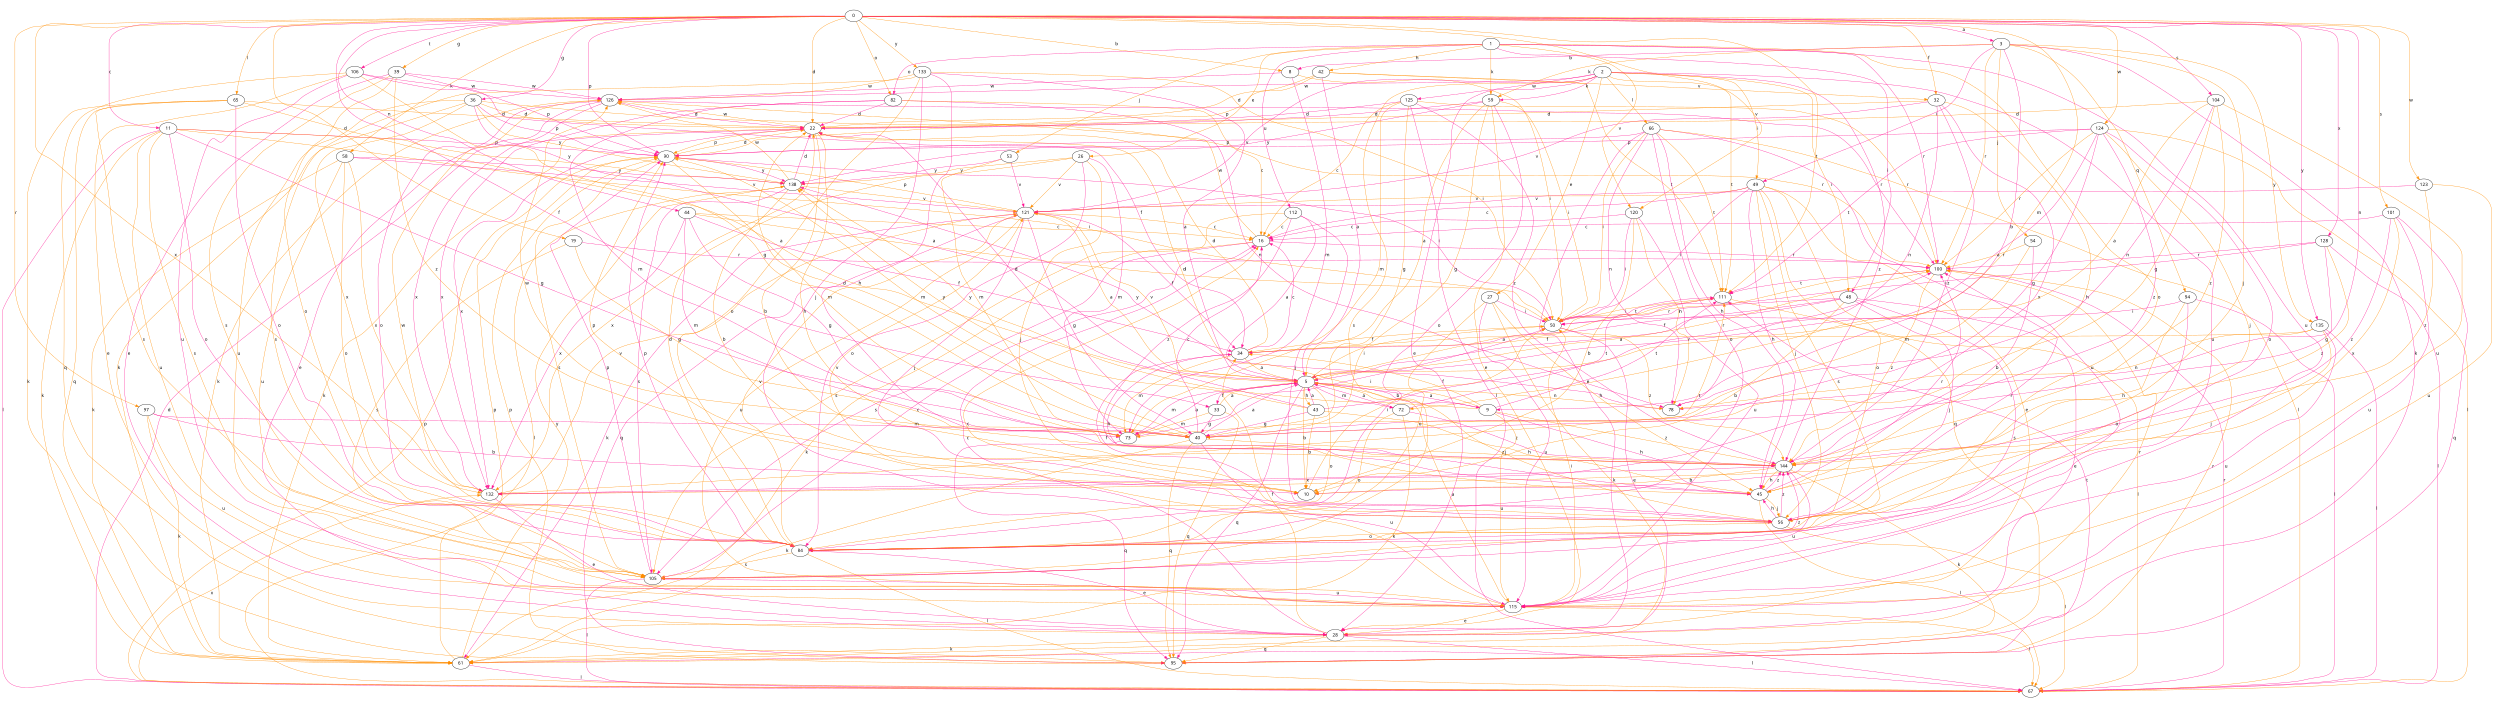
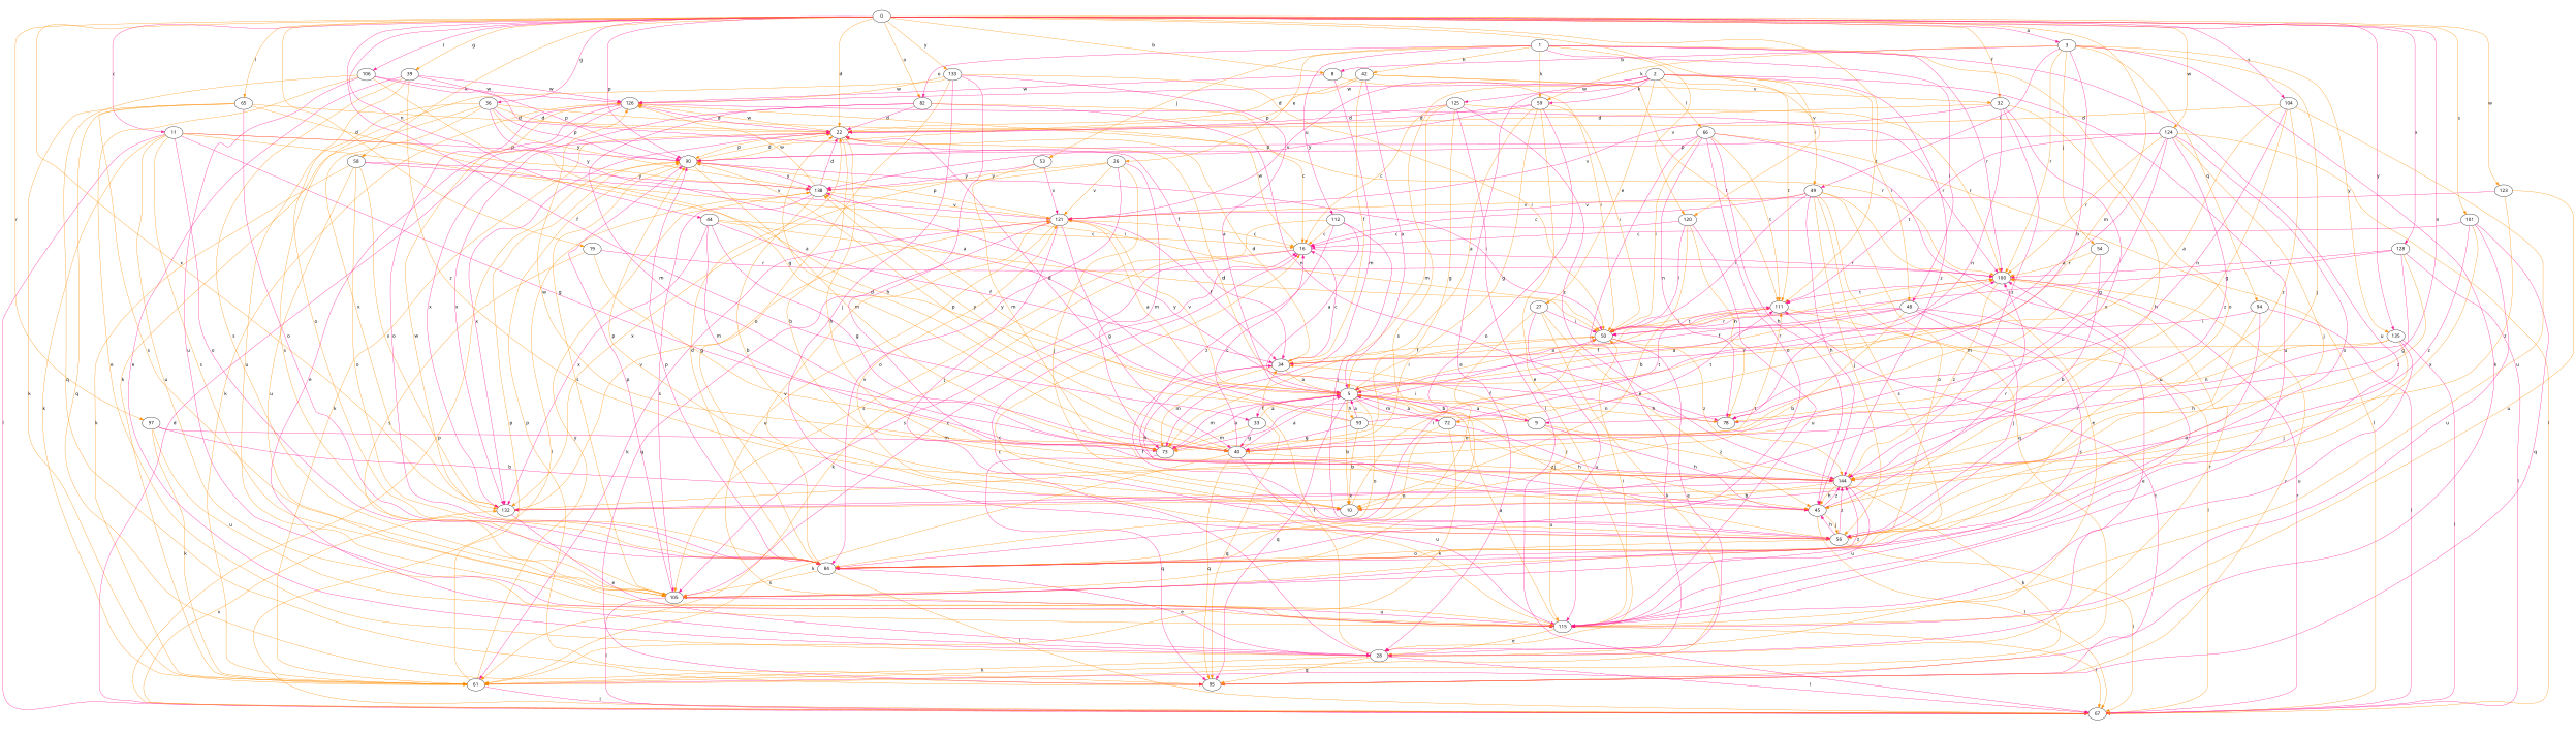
  strict digraph {
    fontname="Noto Sans"
    node [fontname="Noto Sans"]
    edge [color=darkorange fontname="Noto Sans"]
    0
    3
    8
    11
    19
    22
    32
    33
    36
    39
    58
    65
    72
    n14 [label=44]
    78
    n16 [label=82]
    90
    97
    101
    104
    106
    111
    120
    123
    124
    128
    132
    133
    135
    59
    100
    49
    9
    54
    56
    61
    94
    126
    50
    73
    84
    115
    105
    138
    40
    67
    10
    45
    121
    144
    5
    95
    28
    34
    16
    1
    26
    42
    48
    53
    112
    2
    27
    66
    125
-   43
+   43 [label=93]
    0 -> 3 [color=deeppink label=a]
    0 -> 8 [label=b]
    0 -> 11 [color=deeppink label=c]
    0 -> 19 [label=d]
    0 -> 22 [label=d]
    0 -> 32 [label=f]
    0 -> 33 [color=deeppink label=f]
    0 -> 36 [color=deeppink label=g]
    0 -> 39 [label=g]
    0 -> 58 [label=k]
    0 -> 65 [label=l]
    0 -> 72 [label=m]
    0 -> n14 [color=deeppink label=n]
    0 -> 78 [color=deeppink label=n]
    0 -> n16 [label=o]
    0 -> 90 [color=deeppink label=p]
    0 -> 97 [label=r]
    0 -> 101 [label=s]
    0 -> 104 [color=deeppink label=s]
    0 -> 106 [color=deeppink label=t]
    0 -> 111 [label=t]
    0 -> 120 [label=v]
    0 -> 123 [label=w]
    0 -> 124 [label=w]
    0 -> 128 [color=deeppink label=x]
    0 -> 132 [label=x]
    0 -> 133 [label=y]
    0 -> 135 [color=deeppink label=y]
    3 -> 8 [color=deeppink label=b]
    3 -> 135 [label=y]
    3 -> 59 [label=k]
    3 -> 100 [label=r]
    3 -> 49 [color=deeppink label=i]
    3 -> 9 [color=deeppink label=b]
    3 -> 54 [label=j]
    3 -> 56 [label=j]
    3 -> 61 [color=deeppink label=k]
    3 -> 94 [label=q]
    8 -> 126 [color=deeppink label=w]
    8 -> 50 [label=i]
    8 -> 73 [color=deeppink label=m]
    11 -> 90 [color=deeppink label=p]
    11 -> 61 [label=k]
    11 -> 50 [label=i]
    11 -> 84 [color=deeppink label=o]
    11 -> 115 [label=u]
    11 -> 105 [label=s]
    11 -> 138 [label=y]
    11 -> 40 [color=deeppink label=g]
    11 -> 67 [color=deeppink label=l]
    19 -> 100 [color=deeppink label=r]
    19 -> 105 [label=s]
    19 -> 40 [label=g]
    22 -> 90 [label=p]
    22 -> 132 [color=deeppink label=x]
    22 -> 61 [label=k]
    22 -> 126 [label=w]
    22 -> 10 [label=b]
    22 -> 45 [label=h]
    32 -> 22 [label=d]
    32 -> 78 [color=deeppink label=n]
    32 -> 132 [color=deeppink label=x]
    32 -> 45 [label=h]
    32 -> 121 [color=deeppink label=v]
    32 -> 144 [color=deeppink label=z]
    33 -> 73 [label=m]
    33 -> 40 [color=deeppink label=g]
    33 -> 5 [label=a]
    33 -> 95 [label=q]
    36 -> 22 [label=d]
    36 -> 90 [color=deeppink label=p]
    36 -> 132 [label=x]
    36 -> 100 [label=r]
    36 -> 115 [label=u]
    36 -> 105 [label=s]
    36 -> 138 [label=y]
    36 -> 5 [color=deeppink label=a]
    39 -> 90 [color=deeppink label=p]
    39 -> 126 [color=deeppink label=w]
    39 -> 84 [label=o]
    39 -> 105 [label=s]
    39 -> 144 [label=z]
    39 -> 28 [color=deeppink label=e]
    58 -> 132 [label=x]
    58 -> 61 [label=k]
    58 -> 84 [label=o]
    58 -> 115 [label=u]
    58 -> 138 [color=deeppink label=y]
    58 -> 121 [color=deeppink label=v]
    65 -> 22 [label=d]
    65 -> 61 [label=k]
    65 -> 84 [color=deeppink label=o]
    65 -> 105 [label=s]
    65 -> 5 [label=a]
    65 -> 95 [label=q]
    72 -> 111 [color=deeppink label=t]
    72 -> 61 [label=k]
    72 -> 84 [label=o]
    72 -> 144 [color=deeppink label=z]
    72 -> 5 [color=deeppink label=a]
    n14 -> 132 [color=deeppink label=x]
    n14 -> 50 [label=i]
    n14 -> 73 [color=deeppink label=m]
    n14 -> 40 [color=deeppink label=g]
    n14 -> 34 [color=deeppink label=f]
    n14 -> 16 [label=c]
    78 -> 138 [color=deeppink label=y]
    n16 -> 22 [color=deeppink label=d]
    n16 -> 78 [color=deeppink label=n]
    n16 -> 132 [color=deeppink label=x]
    n16 -> 73 [color=deeppink label=m]
    n16 -> 16 [label=c]
    90 -> 22 [label=d]
    90 -> 50 [color=deeppink label=i]
    90 -> 73 [label=m]
    90 -> 105 [label=s]
    90 -> 138 [color=deeppink label=y]
    97 -> 61 [label=k]
    97 -> 73 [color=deeppink label=m]
    97 -> 115 [label=u]
    97 -> 10 [color=deeppink label=b]
    101 -> 132 [label=x]
    101 -> 115 [color=deeppink label=u]
    101 -> 144 [color=deeppink label=z]
    101 -> 95 [color=deeppink label=q]
    101 -> 16 [color=deeppink label=c]
    104 -> 22 [label=d]
    104 -> 78 [color=deeppink label=n]
    104 -> 115 [label=u]
    104 -> 40 [label=g]
    104 -> 144 [label=z]
    104 -> 5 [label=a]
    106 -> 126 [color=deeppink label=w]
    106 -> 115 [color=deeppink label=u]
    106 -> 40 [label=g]
    106 -> 95 [label=q]
    106 -> 28 [label=e]
    106 -> 34 [color=deeppink label=f]
    111 -> 50 [label=i]
    111 -> 67 [label=l]
    111 -> 5 [label=a]
    120 -> 78 [label=n]
    120 -> 50 [color=deeppink label=i]
    120 -> 115 [color=deeppink label=u]
    120 -> 10 [label=b]
    120 -> 16 [color=deeppink label=c]
    123 -> 115 [label=u]
    123 -> 121 [color=deeppink label=v]
    123 -> 144 [label=z]
    124 -> 90 [color=deeppink label=p]
    124 -> 111 [color=deeppink label=t]
    124 -> 100 [label=r]
    124 -> 56 [label=j]
    124 -> 84 [color=deeppink label=o]
    124 -> 40 [color=deeppink label=g]
    124 -> 67 [label=l]
    124 -> 144 [color=deeppink label=z]
    124 -> 5 [color=deeppink label=a]
    128 -> 100 [color=deeppink label=r]
    128 -> 50 [color=deeppink label=i]
    128 -> 40 [color=deeppink label=g]
    128 -> 67 [color=deeppink label=l]
    128 -> 144 [label=z]
    132 -> 111 [label=t]
    132 -> 121 [label=v]
    132 -> 28 [color=deeppink label=e]
    133 -> 56 [color=deeppink label=j]
    133 -> 61 [label=k]
    133 -> 126 [label=w]
    133 -> 50 [label=i]
    133 -> 84 [label=o]
    133 -> 45 [color=deeppink label=h]
    133 -> 5 [color=deeppink label=a]
    135 -> 78 [label=n]
    135 -> 56 [label=j]
    135 -> 115 [color=deeppink label=u]
    135 -> 67 [color=deeppink label=l]
    135 -> 34 [label=f]
    59 -> 22 [color=deeppink label=d]
    59 -> 50 [label=i]
    59 -> 84 [color=deeppink label=o]
    59 -> 138 [color=deeppink label=y]
    59 -> 40 [label=g]
    59 -> 5 [label=a]
    59 -> 28 [label=e]
    100 -> 111 [color=deeppink label=t]
    100 -> 144 [label=z]
    49 -> 56 [label=j]
    49 -> 50 [color=deeppink label=i]
    49 -> 84 [label=o]
    49 -> 105 [label=s]
    49 -> 45 [color=deeppink label=h]
    49 -> 121 [label=v]
    49 -> 95 [label=q]
    49 -> 28 [label=e]
    49 -> 16 [color=deeppink label=c]
    9 -> 22 [label=d]
    9 -> 111 [color=deeppink label=t]
    9 -> 115 [label=u]
    9 -> 138 [label=y]
    9 -> 45 [color=deeppink label=h]
    9 -> 144 [label=z]
    9 -> 5 [color=deeppink label=a]
    9 -> 34 [label=f]
    54 -> 100 [label=r]
    54 -> 73 [label=m]
    54 -> 10 [color=deeppink label=b]
    56 -> 100 [color=deeppink label=r]
    56 -> 84 [label=o]
    56 -> 67 [label=l]
    56 -> 45 [color=deeppink label=h]
    56 -> 121 [label=v]
    56 -> 144 [color=deeppink label=z]
    56 -> 34 [color=deeppink label=f]
    61 -> 90 [label=p]
    61 -> 138 [label=y]
    61 -> 67 [color=deeppink label=l]
    94 -> 50 [color=deeppink label=i]
    94 -> 84 [color=deeppink label=o]
    94 -> 67 [color=deeppink label=l]
    94 -> 45 [label=h]
    126 -> 22 [color=deeppink label=d]
    126 -> 132 [color=deeppink label=x]
    126 -> 100 [color=deeppink label=r]
    126 -> 61 [label=k]
    126 -> 84 [color=deeppink label=o]
    126 -> 28 [color=deeppink label=e]
    50 -> 111 [color=deeppink label=t]
    50 -> 144 [label=z]
    50 -> 28 [color=deeppink label=e]
    50 -> 34 [label=f]
    73 -> 50 [color=deeppink label=i]
    73 -> 5 [color=deeppink label=a]
    73 -> 95 [color=deeppink label=q]
    84 -> 22 [label=d]
    84 -> 90 [color=deeppink label=p]
    84 -> 126 [label=w]
    84 -> 105 [label=s]
    84 -> 67 [label=l]
    84 -> 121 [label=v]
    84 -> 28 [color=deeppink label=e]
    115 -> 50 [label=i]
    115 -> 67 [label=l]
    115 -> 5 [label=a]
    115 -> 28 [label=e]
    115 -> 16 [label=c]
    105 -> 90 [color=deeppink label=p]
    105 -> 115 [color=deeppink label=u]
    105 -> 67 [color=deeppink label=l]
    105 -> 144 [color=deeppink label=z]
    105 -> 16 [color=deeppink label=c]
    138 -> 22 [color=deeppink label=d]
    138 -> 126 [label=w]
    138 -> 105 [color=deeppink label=s]
    138 -> 67 [label=l]
    138 -> 10 [label=b]
    138 -> 121 [label=v]
    40 -> 22 [label=d]
-   40 -> 90 [label=m]
+   40 -> 90 [label=p]
    40 -> 61 [label=k]
    40 -> 115 [color=deeppink label=u]
    40 -> 144 [label=z]
    40 -> 5 [color=deeppink label=a]
    40 -> 95 [label=q]
    40 -> 16 [color=deeppink label=c]
    67 -> 22 [color=deeppink label=d]
    67 -> 90 [label=p]
    67 -> 132 [label=x]
    67 -> 100 [color=deeppink label=r]
    10 -> 90 [label=p]
    10 -> 50 [label=i]
    45 -> 100 [color=deeppink label=r]
    45 -> 56 [label=j]
    45 -> 67 [label=l]
    45 -> 144 [color=deeppink label=z]
    121 -> 90 [label=p]
    121 -> 56 [color=deeppink label=j]
    121 -> 61 [color=deeppink label=k]
    121 -> 115 [label=u]
    121 -> 40 [color=deeppink label=g]
    121 -> 5 [label=a]
    121 -> 95 [color=deeppink label=q]
    121 -> 34 [color=deeppink label=f]
    121 -> 16 [label=c]
    144 -> 132 [color=deeppink label=x]
    144 -> 61 [label=k]
    144 -> 126 [label=w]
    144 -> 115 [color=deeppink label=u]
    144 -> 10 [label=b]
    144 -> 45 [label=h]
    5 -> 33 [color=deeppink label=f]
    5 -> 72 [color=deeppink label=m]
    5 -> 78 [label=n]
    5 -> 100 [label=r]
    5 -> 9 [color=deeppink label=b]
    5 -> 56 [label=j]
    5 -> 50 [label=i]
    5 -> 73 [color=deeppink label=m]
    5 -> 84 [label=o]
    5 -> 10 [label=b]
    5 -> 121 [label=v]
    5 -> 95 [color=deeppink label=q]
    5 -> 43 [label=h]
    95 -> 90 [label=p]
    95 -> 111 [color=deeppink label=t]
    95 -> 100 [label=r]
    28 -> 100 [label=r]
    28 -> 61 [label=k]
    28 -> 67 [color=deeppink label=l]
    28 -> 95 [label=q]
    28 -> 34 [label=f]
    28 -> 16 [color=deeppink label=c]
    34 -> 22 [label=d]
    34 -> 100 [label=r]
    34 -> 73 [label=m]
    34 -> 45 [color=deeppink label=h]
    34 -> 5 [label=a]
    34 -> 16 [color=deeppink label=c]
    16 -> 100 [color=deeppink label=r]
    16 -> 61 [label=k]
    16 -> 126 [label=w]
    16 -> 105 [color=deeppink label=s]
    1 -> n16 [color=deeppink label=o]
    1 -> 120 [label=v]
    1 -> 59 [label=k]
    1 -> 100 [color=deeppink label=r]
    1 -> 84 [label=o]
    1 -> 115 [color=deeppink label=u]
    1 -> 26 [label=e]
    1 -> 42 [label=h]
    1 -> 48 [color=deeppink label=i]
    1 -> 53 [label=j]
    1 -> 112 [color=deeppink label=u]
    26 -> 132 [label=x]
    26 -> 56 [label=j]
    26 -> 73 [color=deeppink label=m]
    26 -> 84 [color=deeppink label=o]
    26 -> 138 [label=y]
    26 -> 121 [label=v]
    42 -> 22 [label=d]
    42 -> 32 [label=v]
    42 -> 90 [label=p]
    42 -> 111 [label=t]
    42 -> 5 [color=deeppink label=a]
+   42 -> 34 [label=f]
    48 -> 56 [color=deeppink label=j]
    48 -> 50 [color=deeppink label=i]
    48 -> 105 [color=deeppink label=s]
    48 -> 10 [label=b]
    48 -> 5 [color=deeppink label=a]
    48 -> 28 [color=deeppink label=e]
    48 -> 34 [color=deeppink label=f]
    53 -> 73 [label=m]
    53 -> 138 [color=deeppink label=y]
    53 -> 121 [color=deeppink label=v]
    112 -> 56 [color=deeppink label=j]
    112 -> 105 [label=s]
    112 -> 144 [color=deeppink label=z]
    112 -> 5 [color=deeppink label=a]
    112 -> 16 [label=c]
    2 -> 111 [label=t]
    2 -> 59 [color=deeppink label=k]
    2 -> 49 [label=i]
    2 -> 126 [color=deeppink label=w]
    2 -> 115 [color=deeppink label=u]
    2 -> 105 [label=s]
    2 -> 121 [color=deeppink label=v]
    2 -> 144 [color=deeppink label=z]
    2 -> 28 [color=deeppink label=e]
    2 -> 48 [label=i]
    2 -> 27 [label=e]
    2 -> 66 [label=l]
    2 -> 125 [color=deeppink label=w]
    27 -> 61 [label=k]
    27 -> 50 [color=deeppink label=i]
    27 -> 84 [label=o]
    27 -> 115 [color=deeppink label=u]
    27 -> 45 [label=h]
    66 -> 78 [color=deeppink label=n]
    66 -> 90 [color=deeppink label=p]
    66 -> 111 [label=t]
    66 -> 50 [label=i]
    66 -> 84 [color=deeppink label=o]
    66 -> 115 [color=deeppink label=u]
    66 -> 67 [label=l]
    66 -> 45 [color=deeppink label=h]
    66 -> 28 [color=deeppink label=e]
    125 -> 22 [color=deeppink label=d]
    125 -> 100 [label=r]
    125 -> 73 [label=m]
    125 -> 40 [label=g]
    125 -> 67 [color=deeppink label=l]
    125 -> 144 [color=deeppink label=z]
    125 -> 16 [label=c]
    43 -> 22 [color=deeppink label=d]
    43 -> 100 [color=deeppink label=r]
    43 -> 138 [label=y]
    43 -> 40 [color=deeppink label=g]
    43 -> 10 [label=b]
    43 -> 45 [label=h]
    43 -> 5 [color=deeppink label=a]
  }
